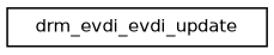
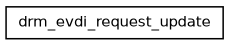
  digraph {
    rankdir=LR
-   n1 [color=black fillcolor=white fontname=Helvetica fontsize=10 height=0.2 label=drm_evdi_evdi_update shape=record style=filled width=0.4]
+   n1 [color=black fillcolor=white fontname=Helvetica fontsize=10 height=0.2 label=drm_evdi_request_update shape=record style=filled width=0.4]
  }
